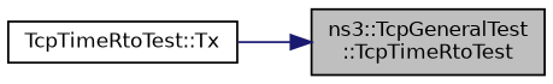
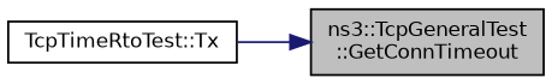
  digraph {
    rankdir=RL
    node [color=black fontname=Helvetica fontsize=10 shape=record style=filled]
-   n1 [fillcolor=grey75 fontcolor=black height=0.2 label="ns3::TcpGeneralTest\l::TcpTimeRtoTest" width=0.4]
+   n1 [fillcolor=grey75 fontcolor=black height=0.2 label="ns3::TcpGeneralTest\l::GetConnTimeout" width=0.4]
    n2 [fillcolor=white height=0.2 label="TcpTimeRtoTest::Tx" width=0.4]
    n1 -> n2 [color=midnightblue dir=back fontname=Helvetica fontsize=10 labelfontname=Helvetica labelfontsize=10 style=solid]
  }
